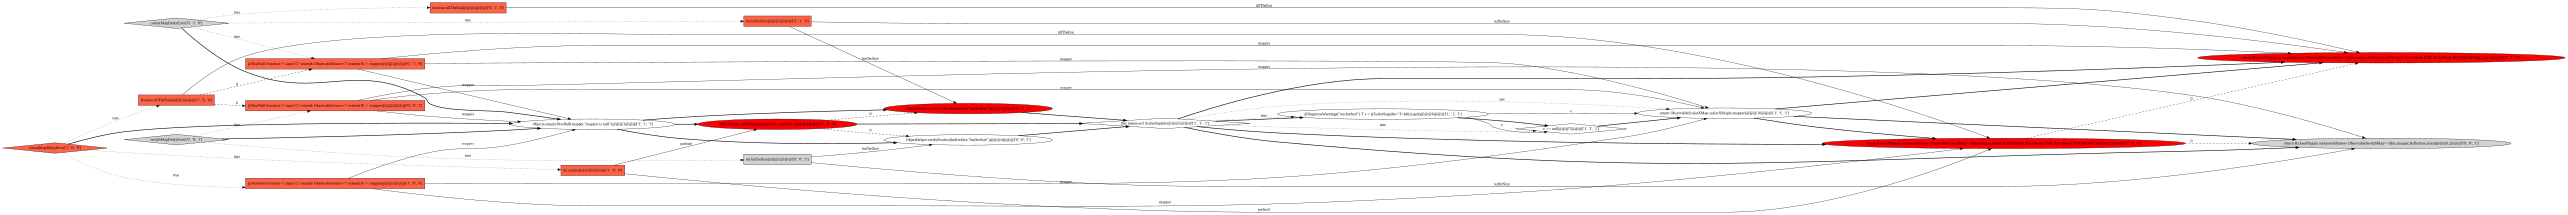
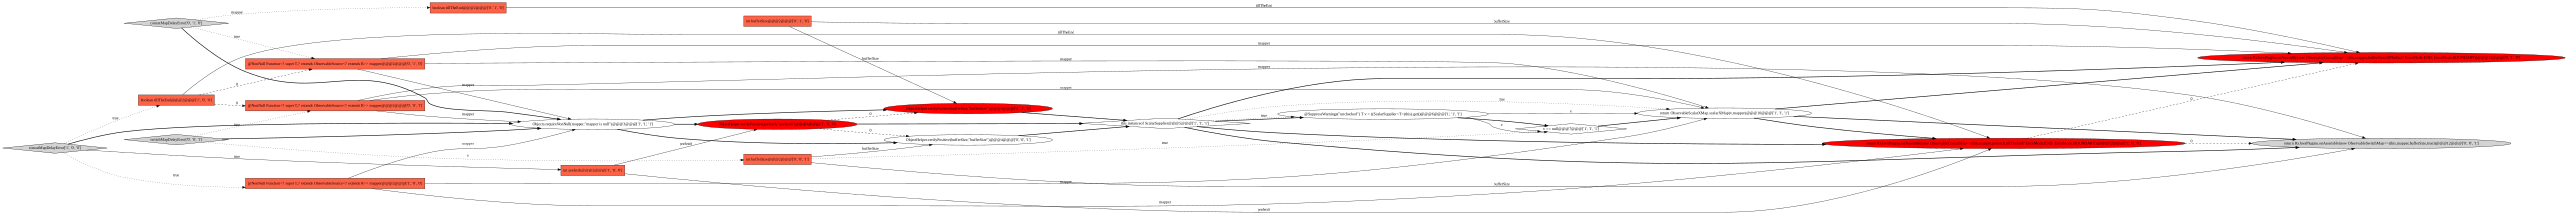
  digraph {
    fontname="Liberation Serif"
    rankdir=LR
    node [fillcolor=tomato fontname="Liberation Serif" shape=ellipse style=filled]
    edge [fontname="Liberation Serif" style=solid]
    n1 [fillcolor=white label="@SuppressWarnings(\"unchecked\") T v = ((ScalarSupplier<T>)this).get()@@@6@@@['1', '1', '1']"]
    n2 [fillcolor=white label="v == null@@@7@@@['1', '1', '1']" shape=diamond]
    n3 [fillcolor=white label="return ObservableScalarXMap.scalarXMap(v,mapper)@@@10@@@['1', '1', '1']"]
    n4 [fillcolor=red label="return RxJavaPlugins.onAssembly(new ObservableConcatMap<>(this,mapper,prefetch,tillTheEnd? ErrorMode.END: ErrorMode.BOUNDARY))@@@12@@@['1', '0', '0']"]
    n5 [fillcolor=red label="return RxJavaPlugins.onAssembly(new ObservableConcatMap<>(this,mapper,bufferSize,tillTheEnd? ErrorMode.END: ErrorMode.BOUNDARY))@@@12@@@['0', '1', '0']"]
    n6 [fillcolor=lightgray label="return RxJavaPlugins.onAssembly(new ObservableSwitchMap<>(this,mapper,bufferSize,true))@@@12@@@['0', '0', '1']"]
    n7 [label="boolean tillTheEnd@@@2@@@['1', '0', '0']" shape=box]
    n8 [label="@NonNull Function<? super T,? extends ObservableSource<? extends R>> mapper@@@2@@@['0', '1', '0']" shape=box]
    n9 [label="@NonNull Function<? super T,? extends ObservableSource<? extends R>> mapper@@@2@@@['0', '0', '1']" shape=box]
    n10 [fillcolor=white label="Objects.requireNonNull(mapper,\"mapper is null\")@@@3@@@['1', '1', '1']"]
    n11 [label="boolean tillTheEnd@@@2@@@['0', '1', '0']" shape=box]
    n12 [fillcolor=red label="ObjectHelper.verifyPositive(bufferSize,\"bufferSize\")@@@4@@@['0', '1', '0']"]
    n13 [fillcolor=white label="this instanceof ScalarSupplier@@@5@@@['1', '1', '1']" shape=diamond]
-   n14 [fillcolor=lightgray label="int bufferSize@@@2@@@['0', '0', '1']" shape=box]
+   n14 [label="int bufferSize@@@2@@@['0', '0', '1']" shape=box]
    n15 [fillcolor=white label="ObjectHelper.verifyPositive(bufferSize,\"bufferSize\")@@@4@@@['0', '0', '1']"]
    n16 [fillcolor=lightgray label="concatMapDelayError['0', '1', '0']" shape=diamond]
    n17 [label="int bufferSize@@@2@@@['0', '1', '0']" shape=box]
    n18 [fillcolor=red label="ObjectHelper.verifyPositive(prefetch,\"prefetch\")@@@4@@@['1', '0', '0']"]
    n19 [fillcolor=lightgray label="switchMapDelayError['0', '0', '1']" shape=diamond]
-   n20 [label="concatMapDelayError['1', '0', '0']" shape=diamond]
+   n20 [fillcolor=lightgray label="concatMapDelayError['1', '0', '0']" shape=diamond]
    n21 [label="@NonNull Function<? super T,? extends ObservableSource<? extends R>> mapper@@@2@@@['1', '0', '0']" shape=box]
    n22 [label="int prefetch@@@2@@@['1', '0', '0']" shape=box]
    n1 -> n2 [style=bold]
    n1 -> n2 [label=v]
    n1 -> n3 [label=v]
    n2 -> n3 [style=bold]
    n3 -> n4 [style=bold]
    n3 -> n5 [style=bold]
    n3 -> n6 [style=bold]
    n4 -> n5 [label=0 style=dashed]
    n4 -> n6 [label=0 style=dashed]
    n7 -> n4 [label=tillTheEnd]
    n7 -> n8 [label=0 style=dashed]
    n7 -> n9 [label=0 style=dashed]
    n8 -> n3 [label=mapper]
    n8 -> n5 [label=mapper]
    n8 -> n10 [label=mapper]
    n9 -> n3 [label=mapper]
    n9 -> n6 [label=mapper]
    n9 -> n10 [label=mapper]
    n10 -> n12 [style=bold]
    n10 -> n15 [style=bold]
    n10 -> n18 [style=bold]
    n11 -> n5 [label=tillTheEnd]
    n12 -> n13 [style=bold]
    n13 -> n1 [label=true style=dotted]
    n13 -> n1 [style=bold]
-   n13 -> n2 [label=true style=dotted]
+   n14 -> n2 [label=true style=dotted]
    n13 -> n3 [label=true style=dotted]
    n13 -> n4 [style=bold]
    n13 -> n5 [style=bold]
    n13 -> n6 [style=bold]
    n14 -> n6 [label=bufferSize]
    n14 -> n15 [label=bufferSize]
    n15 -> n13 [style=bold]
    n16 -> n8 [label=true style=dotted]
    n16 -> n10 [style=bold]
-   n16 -> n11 [label=true style=dotted]
-   n16 -> n17 [label=true style=dotted]
+   n16 -> n11 [label=mapper style=dotted]
    n17 -> n5 [label=bufferSize]
    n17 -> n12 [label=bufferSize]
    n18 -> n12 [label=0 style=dashed]
    n18 -> n13 [style=bold]
    n18 -> n15 [label=0 style=dashed]
    n19 -> n9 [label=true style=dotted]
    n19 -> n10 [style=bold]
-   n19 -> n14 [label=true style=dotted]
+   n19 -> n14 [label=v style=dotted]
    n20 -> n7 [label=true style=dotted]
    n20 -> n10 [style=bold]
    n20 -> n21 [label=true style=dotted]
-   n20 -> n22 [label=true style=dotted]
+   n20 -> n22 [label=true]
    n21 -> n3 [label=mapper]
    n21 -> n4 [label=mapper]
    n21 -> n10 [label=mapper]
    n22 -> n4 [label=prefetch]
    n22 -> n18 [label=prefetch]
  }
